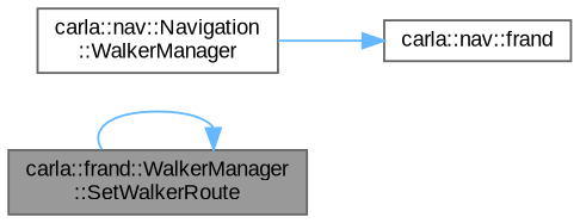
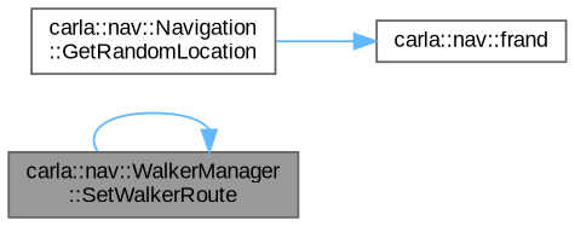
  digraph {
    fontname="Liberation Sans"
    rankdir=LR
    node [color=grey40 fillcolor=white fontname="Liberation Sans" fontsize=10 shape=box style=filled]
    edge [color=steelblue1 fontname="Liberation Sans" fontsize=10 labelfontname=Helvetica labelfontsize=10 style=solid]
-   n1 [color=gray40 fillcolor=grey60 fontcolor=black height=0.2 label="carla::frand::WalkerManager\l::SetWalkerRoute" width=0.4]
-   n2 [height=0.2 label="carla::nav::Navigation\l::WalkerManager" width=0.4]
+   n1 [color=gray40 fillcolor=grey60 fontcolor=black height=0.2 label="carla::nav::WalkerManager\l::SetWalkerRoute" width=0.4]
+   n2 [height=0.2 label="carla::nav::Navigation\l::GetRandomLocation" width=0.4]
    n3 [height=0.2 label="carla::nav::frand" width=0.4]
    n1 -> n1
    n2 -> n3
  }
